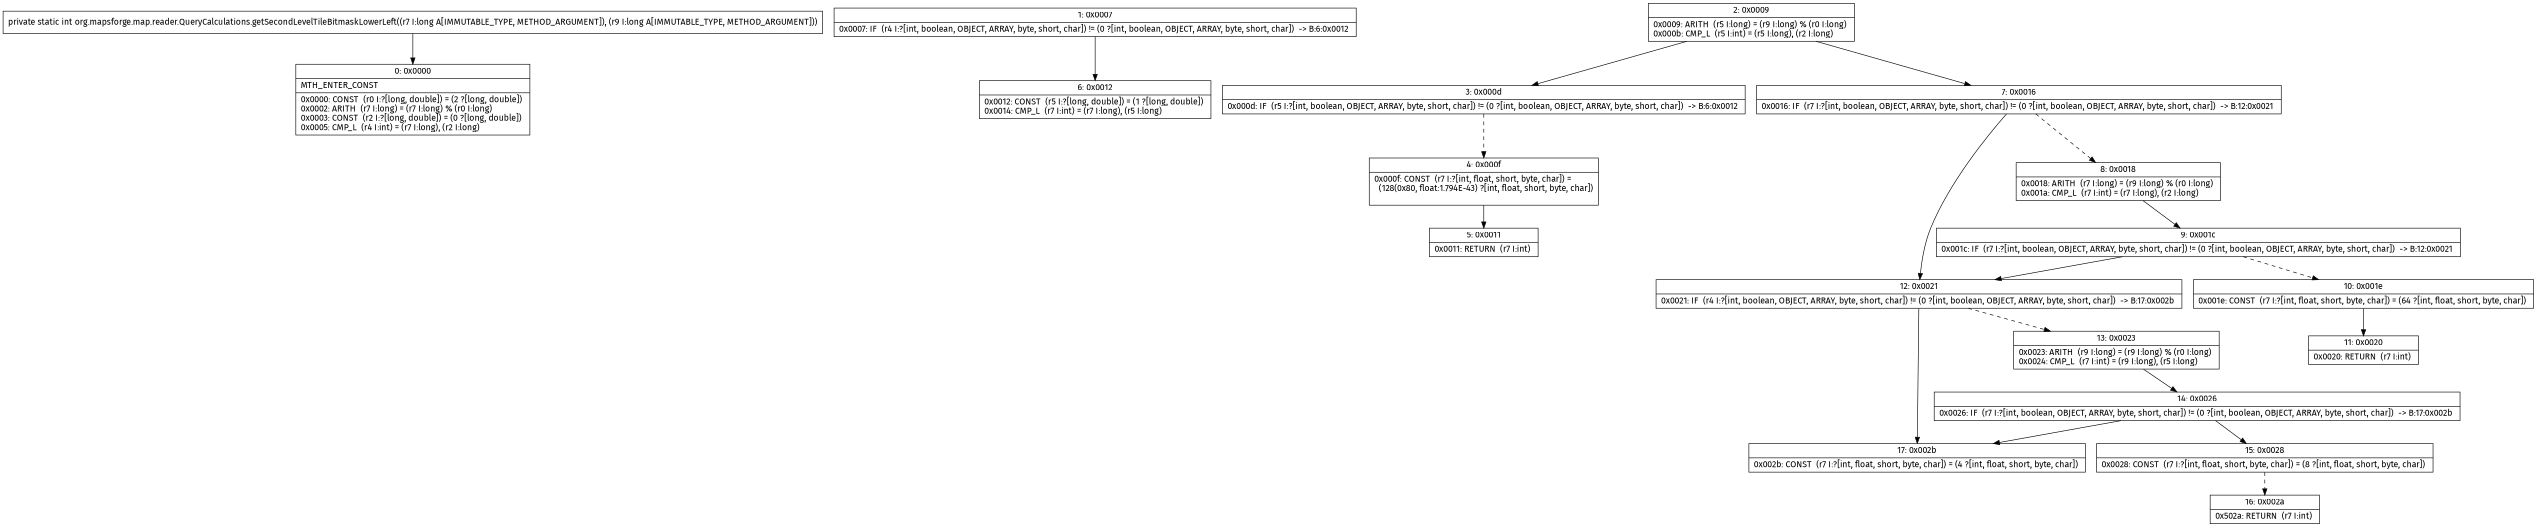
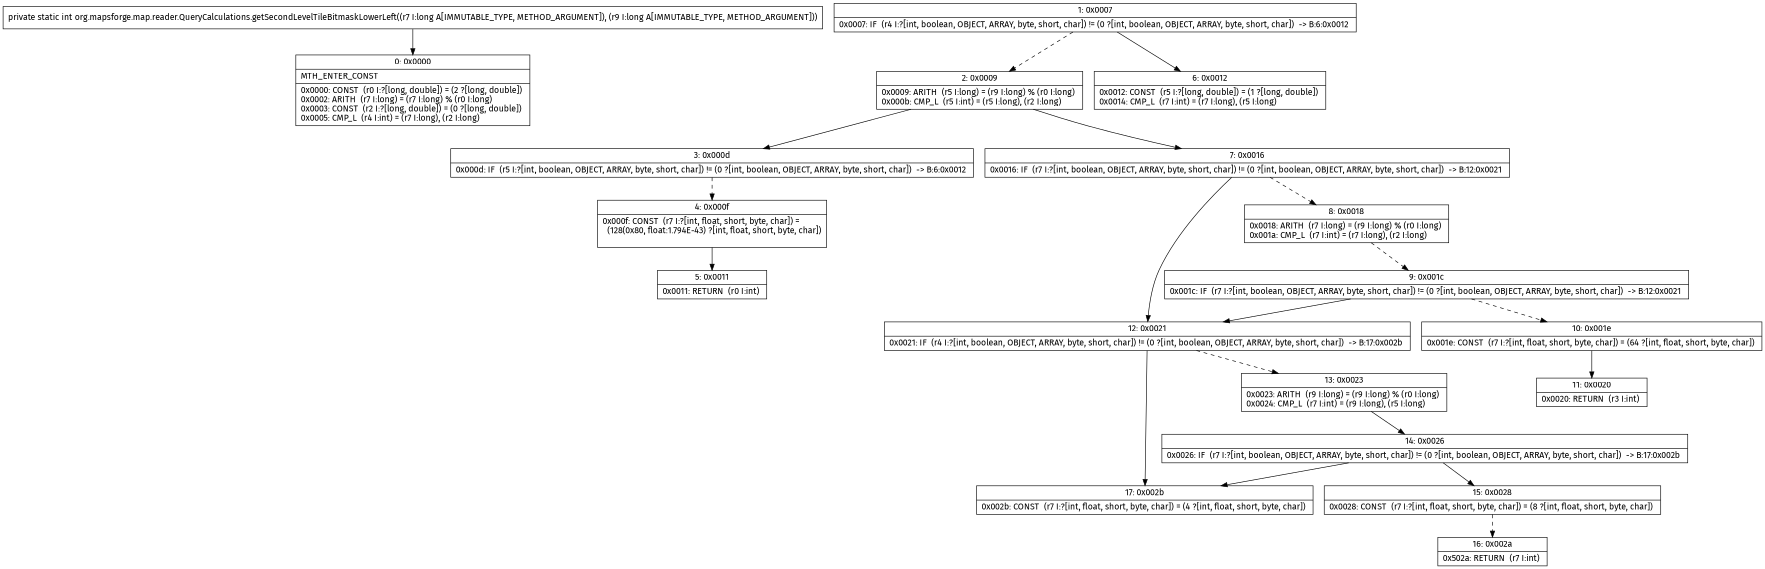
  digraph {
    fontname="Fira Sans"
    node [fontname="Fira Sans" shape=record]
    edge [fontname="Fira Sans"]
    n1 [label="{0\:\ 0x0000|MTH_ENTER_CONST\l|0x0000: CONST  (r0 I:?[long, double]) = (2 ?[long, double]) \l0x0002: ARITH  (r7 I:long) = (r7 I:long) % (r0 I:long) \l0x0003: CONST  (r2 I:?[long, double]) = (0 ?[long, double]) \l0x0005: CMP_L  (r4 I:int) = (r7 I:long), (r2 I:long) \l}"]
    n2 [label="{1\:\ 0x0007|0x0007: IF  (r4 I:?[int, boolean, OBJECT, ARRAY, byte, short, char]) != (0 ?[int, boolean, OBJECT, ARRAY, byte, short, char])  \-\> B:6:0x0012 \l}"]
    n3 [label="{2\:\ 0x0009|0x0009: ARITH  (r5 I:long) = (r9 I:long) % (r0 I:long) \l0x000b: CMP_L  (r5 I:int) = (r5 I:long), (r2 I:long) \l}"]
    n4 [label="{6\:\ 0x0012|0x0012: CONST  (r5 I:?[long, double]) = (1 ?[long, double]) \l0x0014: CMP_L  (r7 I:int) = (r7 I:long), (r5 I:long) \l}"]
    n5 [label="{3\:\ 0x000d|0x000d: IF  (r5 I:?[int, boolean, OBJECT, ARRAY, byte, short, char]) != (0 ?[int, boolean, OBJECT, ARRAY, byte, short, char])  \-\> B:6:0x0012 \l}"]
    n6 [label="{7\:\ 0x0016|0x0016: IF  (r7 I:?[int, boolean, OBJECT, ARRAY, byte, short, char]) != (0 ?[int, boolean, OBJECT, ARRAY, byte, short, char])  \-\> B:12:0x0021 \l}"]
    n7 [label="{4\:\ 0x000f|0x000f: CONST  (r7 I:?[int, float, short, byte, char]) = \l  (128(0x80, float:1.794E\-43) ?[int, float, short, byte, char])\l \l}"]
-   n8 [label="{5\:\ 0x0011|0x0011: RETURN  (r7 I:int) \l}"]
+   n8 [label="{5\:\ 0x0011|0x0011: RETURN  (r0 I:int) \l}"]
    n9 [label="{8\:\ 0x0018|0x0018: ARITH  (r7 I:long) = (r9 I:long) % (r0 I:long) \l0x001a: CMP_L  (r7 I:int) = (r7 I:long), (r2 I:long) \l}"]
    n10 [label="{12\:\ 0x0021|0x0021: IF  (r4 I:?[int, boolean, OBJECT, ARRAY, byte, short, char]) != (0 ?[int, boolean, OBJECT, ARRAY, byte, short, char])  \-\> B:17:0x002b \l}"]
    n11 [label="{9\:\ 0x001c|0x001c: IF  (r7 I:?[int, boolean, OBJECT, ARRAY, byte, short, char]) != (0 ?[int, boolean, OBJECT, ARRAY, byte, short, char])  \-\> B:12:0x0021 \l}"]
    n12 [label="{13\:\ 0x0023|0x0023: ARITH  (r9 I:long) = (r9 I:long) % (r0 I:long) \l0x0024: CMP_L  (r7 I:int) = (r9 I:long), (r5 I:long) \l}"]
    n13 [label="{17\:\ 0x002b|0x002b: CONST  (r7 I:?[int, float, short, byte, char]) = (4 ?[int, float, short, byte, char]) \l}"]
    n14 [label="{10\:\ 0x001e|0x001e: CONST  (r7 I:?[int, float, short, byte, char]) = (64 ?[int, float, short, byte, char]) \l}"]
-   n15 [label="{11\:\ 0x0020|0x0020: RETURN  (r7 I:int) \l}"]
+   n15 [label="{11\:\ 0x0020|0x0020: RETURN  (r3 I:int) \l}"]
    n16 [label="{14\:\ 0x0026|0x0026: IF  (r7 I:?[int, boolean, OBJECT, ARRAY, byte, short, char]) != (0 ?[int, boolean, OBJECT, ARRAY, byte, short, char])  \-\> B:17:0x002b \l}"]
    n17 [label="{15\:\ 0x0028|0x0028: CONST  (r7 I:?[int, float, short, byte, char]) = (8 ?[int, float, short, byte, char]) \l}"]
    n18 [label="{16\:\ 0x002a|0x502a: RETURN  (r7 I:int) \l}"]
    n19 [label="{private static int org.mapsforge.map.reader.QueryCalculations.getSecondLevelTileBitmaskLowerLeft((r7 I:long A[IMMUTABLE_TYPE, METHOD_ARGUMENT]), (r9 I:long A[IMMUTABLE_TYPE, METHOD_ARGUMENT])) }"]
+   n2 -> n3 [style=dashed]
    n2 -> n4
    n3 -> n5
    n3 -> n6
    n5 -> n7 [style=dashed]
    n6 -> n9 [style=dashed]
    n6 -> n10
    n7 -> n8
-   n9 -> n11
+   n9 -> n11 [style=dashed]
    n10 -> n12 [style=dashed]
    n10 -> n13
    n11 -> n10
    n11 -> n14 [style=dashed]
    n12 -> n16
    n14 -> n15
    n16 -> n13
    n16 -> n17 [style=solid]
    n17 -> n18 [style=dashed]
    n19 -> n1
  }
